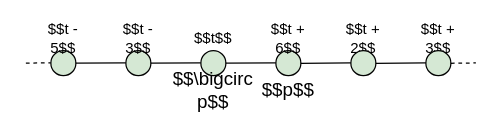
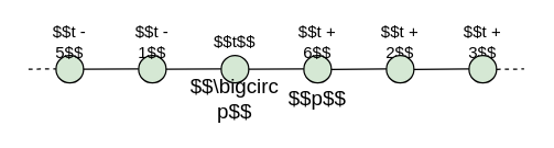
  <mxCell id="0" />
  <mxCell id="1" parent="0" />
  <mxCell id="2" value="" style="endArrow=none;html=1;rounded=0;dashed=1;" edge="1" parent="1"><mxGeometry width="50" height="50" relative="1" as="geometry"><mxPoint x="20" y="50" as="sourcePoint" /><mxPoint x="40" y="49.71" as="targetPoint" /></mxGeometry></mxCell>
  <mxCell id="3" value="" style="ellipse;whiteSpace=wrap;html=1;aspect=fixed;fillColor=#d5e8d4;strokeColor=#000000;strokeWidth=1;" vertex="1" parent="1"><mxGeometry x="40" y="40" width="20" height="20" as="geometry" /></mxCell>
  <mxCell id="4" value="" style="endArrow=none;html=1;rounded=0;" edge="1" parent="1"><mxGeometry width="50" height="50" relative="1" as="geometry"><mxPoint x="60" y="50" as="sourcePoint" /><mxPoint x="100" y="49.71" as="targetPoint" /></mxGeometry></mxCell>
  <mxCell id="5" value="" style="ellipse;whiteSpace=wrap;html=1;aspect=fixed;fillColor=#d5e8d4;strokeColor=#000000;strokeWidth=1;" vertex="1" parent="1"><mxGeometry x="100" y="40" width="20" height="20" as="geometry" /></mxCell>
  <mxCell id="6" value="" style="endArrow=none;html=1;rounded=0;" edge="1" parent="1"><mxGeometry width="50" height="50" relative="1" as="geometry"><mxPoint x="120" y="50" as="sourcePoint" /><mxPoint x="160" y="49.71" as="targetPoint" /></mxGeometry></mxCell>
  <mxCell id="7" value="" style="ellipse;whiteSpace=wrap;html=1;aspect=fixed;fillColor=#d5e8d4;strokeColor=#000000;strokeWidth=1;" vertex="1" parent="1"><mxGeometry x="160" y="40" width="20" height="20" as="geometry" /></mxCell>
  <mxCell id="8" value="" style="endArrow=none;html=1;rounded=0;" edge="1" parent="1"><mxGeometry width="50" height="50" relative="1" as="geometry"><mxPoint x="180" y="50" as="sourcePoint" /><mxPoint x="220" y="49.71" as="targetPoint" /></mxGeometry></mxCell>
  <mxCell id="9" value="" style="ellipse;whiteSpace=wrap;html=1;aspect=fixed;fillColor=#d5e8d4;strokeColor=#000000;strokeWidth=1;" vertex="1" parent="1"><mxGeometry x="220" y="40" width="20" height="20" as="geometry" /></mxCell>
  <mxCell id="10" value="$$t$$" style="text;html=1;strokeColor=none;fillColor=none;align=center;verticalAlign=middle;whiteSpace=wrap;rounded=0;" vertex="1" parent="1"><mxGeometry x="155" y="20" width="30" height="20" as="geometry" /></mxCell>
  <mxCell id="11" value="$$t + 6$$" style="text;html=1;strokeColor=none;fillColor=none;align=center;verticalAlign=middle;whiteSpace=wrap;rounded=0;" vertex="1" parent="1"><mxGeometry x="215" y="20" width="30" height="20" as="geometry" /></mxCell>
  <mxCell id="12" value="$$t + 2$$" style="text;html=1;strokeColor=none;fillColor=none;align=center;verticalAlign=middle;whiteSpace=wrap;rounded=0;" vertex="1" parent="1"><mxGeometry x="275" y="20" width="30" height="20" as="geometry" /></mxCell>
  <mxCell id="13" value="$$t + 3$$" style="text;html=1;strokeColor=none;fillColor=none;align=center;verticalAlign=middle;whiteSpace=wrap;rounded=0;" vertex="1" parent="1"><mxGeometry x="335" y="20" width="30" height="20" as="geometry" /></mxCell>
  <mxCell id="14" value="" style="ellipse;whiteSpace=wrap;html=1;aspect=fixed;fillColor=#d5e8d4;strokeColor=#000000;strokeWidth=1;" vertex="1" parent="1"><mxGeometry x="280" y="40" width="20" height="20" as="geometry" /></mxCell>
  <mxCell id="15" value="" style="endArrow=none;html=1;rounded=0;" edge="1" parent="1"><mxGeometry width="50" height="50" relative="1" as="geometry"><mxPoint x="240" y="50.14" as="sourcePoint" /><mxPoint x="280" y="49.85" as="targetPoint" /></mxGeometry></mxCell>
  <mxCell id="16" value="" style="ellipse;whiteSpace=wrap;html=1;aspect=fixed;fillColor=#d5e8d4;strokeColor=#000000;strokeWidth=1;" vertex="1" parent="1"><mxGeometry x="340" y="40" width="20" height="20" as="geometry" /></mxCell>
  <mxCell id="17" value="" style="endArrow=none;html=1;rounded=0;" edge="1" parent="1"><mxGeometry width="50" height="50" relative="1" as="geometry"><mxPoint x="300" y="50.14" as="sourcePoint" /><mxPoint x="340" y="49.85" as="targetPoint" /></mxGeometry></mxCell>
  <mxCell id="18" value="" style="endArrow=none;html=1;rounded=0;dashed=1;" edge="1" parent="1"><mxGeometry width="50" height="50" relative="1" as="geometry"><mxPoint x="360" y="50.12" as="sourcePoint" /><mxPoint x="380" y="49.83" as="targetPoint" /></mxGeometry></mxCell>
- <mxCell id="19" value="$$t - 3$$" style="text;html=1;strokeColor=none;fillColor=none;align=center;verticalAlign=middle;whiteSpace=wrap;rounded=0;" vertex="1" parent="1"><mxGeometry x="95" y="20" width="30" height="20" as="geometry" /></mxCell>
+ <mxCell id="19" value="$$t - 1$$" style="text;html=1;strokeColor=none;fillColor=none;align=center;verticalAlign=middle;whiteSpace=wrap;rounded=0;" vertex="1" parent="1"><mxGeometry x="95" y="20" width="30" height="20" as="geometry" /></mxCell>
  <mxCell id="20" value="$$t - 5$$" style="text;html=1;strokeColor=none;fillColor=none;align=center;verticalAlign=middle;whiteSpace=wrap;rounded=0;" vertex="1" parent="1"><mxGeometry x="35" y="20" width="30" height="20" as="geometry" /></mxCell>
  <mxCell id="21" value="$$\bigcirc p$$" style="text;html=1;strokeColor=none;fillColor=none;align=center;verticalAlign=middle;whiteSpace=wrap;rounded=0;fontSize=15;" vertex="1" parent="1"><mxGeometry x="155" y="56" width="30" height="30" as="geometry" /></mxCell>
  <mxCell id="22" value="$$p$$" style="text;html=1;strokeColor=none;fillColor=none;align=center;verticalAlign=middle;whiteSpace=wrap;rounded=0;fontSize=15;" vertex="1" parent="1"><mxGeometry x="215" y="56" width="30" height="30" as="geometry" /></mxCell>
